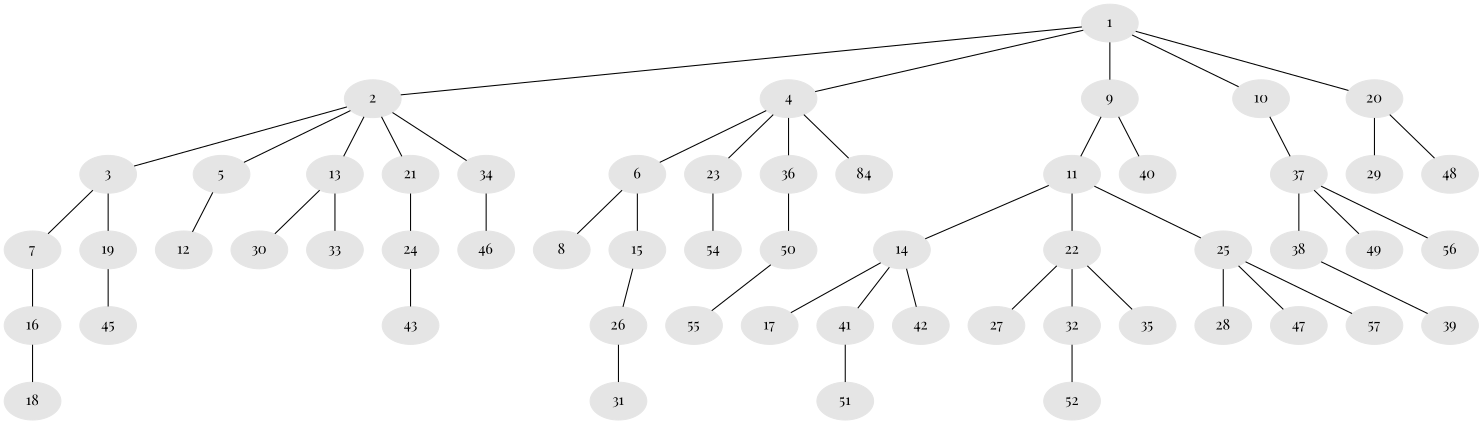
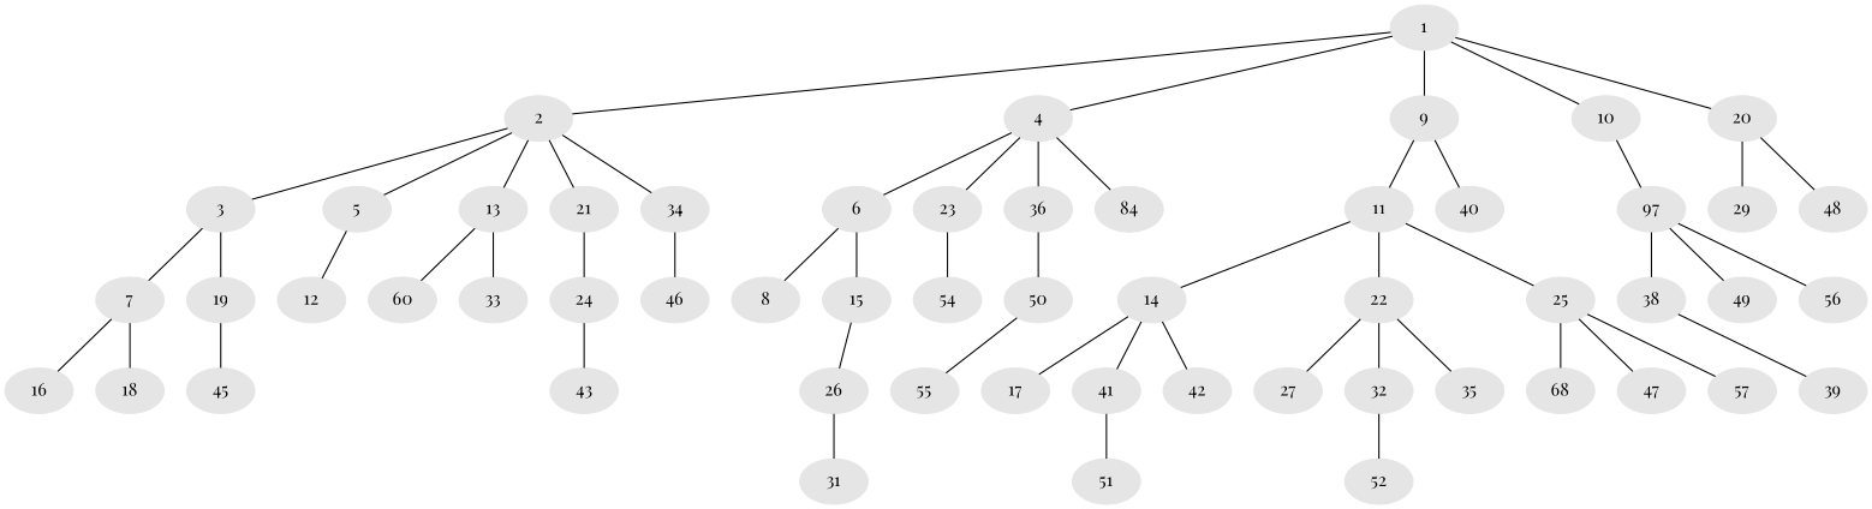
  graph {
    fontname="Playfair Display"
    node [color=gray90 fontname="Playfair Display" style=filled]
    edge [fontname="Playfair Display"]
    1
    2
    4
    9
    10
    20
    3
    5
    13
    21
    34
    6
    23
    36
    n15 [label=84]
    11
    40
-   37
+   37 [label=97]
    29
    48
    7
    19
    12
-   30
+   30 [label=60]
    33
    24
    46
    16
    18
    45
    8
    15
    54
    50
    26
    14
    22
    25
    38
    49
    56
    17
    41
    42
    27
    32
    35
-   28
+   28 [label=68]
    47
    57
    51
    31
    43
    52
    55
    39
    1 -- 2
    1 -- 4
    1 -- 9
    1 -- 10
    1 -- 20
    2 -- 3
    2 -- 5
    2 -- 13
    2 -- 21
    2 -- 34
    4 -- 6
    4 -- 23
    4 -- 36
    4 -- n15
    9 -- 11
    9 -- 40
    10 -- 37
    20 -- 29
    20 -- 48
    3 -- 7
    3 -- 19
    5 -- 12
    13 -- 30
    13 -- 33
    21 -- 24
    34 -- 46
    6 -- 8
    6 -- 15
    23 -- 54
    36 -- 50
    11 -- 14
    11 -- 22
    11 -- 25
    37 -- 38
    37 -- 49
    37 -- 56
    7 -- 16
-   16 -- 18
+   7 -- 18
    19 -- 45
    24 -- 43
    15 -- 26
    50 -- 55
    26 -- 31
    14 -- 17
    14 -- 41
    14 -- 42
    22 -- 27
    22 -- 32
    22 -- 35
    25 -- 28
    25 -- 47
    25 -- 57
    38 -- 39
    41 -- 51
    32 -- 52
  }
